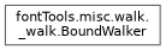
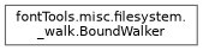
  digraph {
    rankdir=LR
-   n1 [color=grey40 fillcolor=white fontname=Helvetica fontsize=10 height=0.2 label="fontTools.misc.walk.\l_walk.BoundWalker" shape=box style=filled width=0.4]
+   n1 [color=grey40 fillcolor=white fontname=Helvetica fontsize=10 height=0.2 label="fontTools.misc.filesystem.\l_walk.BoundWalker" shape=box style=filled width=0.4]
  }
